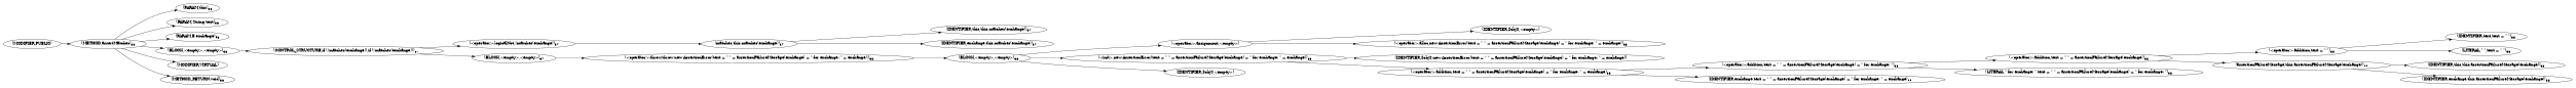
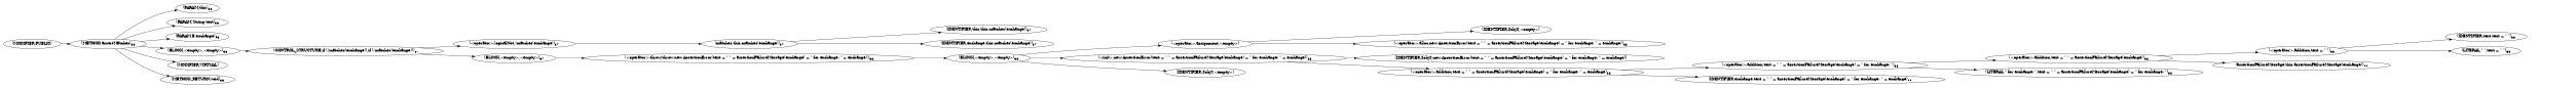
  digraph {
    rankdir=LR
    n1 [label=<(METHOD,assertMatches)<SUB>36</SUB>>]
    n2 [label=<(PARAM,this)<SUB>36</SUB>>]
    n3 [label=<(PARAM,String text)<SUB>36</SUB>>]
    n4 [label=<(PARAM,E exchange)<SUB>96</SUB>>]
    n5 [label=<(BLOCK,&lt;empty&gt;,&lt;empty&gt;)<SUB>36</SUB>>]
    n6 [label=<(MODIFIER,VIRTUAL)>]
    n7 [label=<(METHOD_RETURN,void)<SUB>36</SUB>>]
    n8 [label=<(CONTROL_STRUCTURE,if (!matches(exchange)),if (!matches(exchange)))<SUB>37</SUB>>]
    n9 [label=<(MODIFIER,PUBLIC)>]
    n10 [label=<(&lt;operator&gt;.logicalNot,!matches(exchange))<SUB>37</SUB>>]
    n11 [label=<(BLOCK,&lt;empty&gt;,&lt;empty&gt;)<SUB>37</SUB>>]
    n12 [label=<(matches,this.matches(exchange))<SUB>37</SUB>>]
    n13 [label=<(&lt;operator&gt;.throw,throw new AssertionError(text + &quot; &quot; + assertionFailureMessage(exchange) + &quot; for exchange: &quot; + exchange);)<SUB>38</SUB>>]
    n14 [label=<(IDENTIFIER,this,this.matches(exchange))<SUB>37</SUB>>]
    n15 [label=<(IDENTIFIER,exchange,this.matches(exchange))<SUB>37</SUB>>]
    n16 [label=<(BLOCK,&lt;empty&gt;,&lt;empty&gt;)<SUB>38</SUB>>]
    n17 [label=<(&lt;operator&gt;.assignment,&lt;empty&gt;)>]
    n18 [label=<(&lt;init&gt;,new AssertionError(text + &quot; &quot; + assertionFailureMessage(exchange) + &quot; for exchange: &quot; + exchange))<SUB>38</SUB>>]
    n19 [label=<(IDENTIFIER,$obj0,&lt;empty&gt;)>]
    n20 [label=<(IDENTIFIER,$obj0,&lt;empty&gt;)>]
    n21 [label=<(&lt;operator&gt;.alloc,new AssertionError(text + &quot; &quot; + assertionFailureMessage(exchange) + &quot; for exchange: &quot; + exchange))<SUB>38</SUB>>]
    n22 [label=<(IDENTIFIER,$obj0,new AssertionError(text + &quot; &quot; + assertionFailureMessage(exchange) + &quot; for exchange: &quot; + exchange))>]
    n23 [label=<(&lt;operator&gt;.addition,text + &quot; &quot; + assertionFailureMessage(exchange) + &quot; for exchange: &quot; + exchange)<SUB>38</SUB>>]
    n24 [label=<(&lt;operator&gt;.addition,text + &quot; &quot; + assertionFailureMessage(exchange) + &quot; for exchange: &quot;)<SUB>38</SUB>>]
    n25 [label=<(IDENTIFIER,exchange,text + &quot; &quot; + assertionFailureMessage(exchange) + &quot; for exchange: &quot; + exchange)<SUB>38</SUB>>]
    n26 [label=<(&lt;operator&gt;.addition,text + &quot; &quot; + assertionFailureMessage(exchange))<SUB>38</SUB>>]
    n27 [label=<(LITERAL,&quot; for exchange: &quot;,text + &quot; &quot; + assertionFailureMessage(exchange) + &quot; for exchange: &quot;)<SUB>38</SUB>>]
    n28 [label=<(&lt;operator&gt;.addition,text + &quot; &quot;)<SUB>38</SUB>>]
    n29 [label=<(assertionFailureMessage,this.assertionFailureMessage(exchange))<SUB>38</SUB>>]
    n30 [label=<(IDENTIFIER,text,text + &quot; &quot;)<SUB>38</SUB>>]
    n31 [label=<(LITERAL,&quot; &quot;,text + &quot; &quot;)<SUB>38</SUB>>]
-   n32 [label=<(IDENTIFIER,this,this.assertionFailureMessage(exchange))<SUB>38</SUB>>]
-   n33 [label=<(IDENTIFIER,exchange,this.assertionFailureMessage(exchange))<SUB>38</SUB>>]
    n1 -> n2
    n1 -> n3
    n1 -> n4
    n1 -> n5
    n1 -> n6
    n1 -> n7
    n5 -> n8
    n8 -> n10
    n8 -> n11
    n9 -> n1
    n10 -> n12
    n11 -> n13
    n12 -> n14
    n12 -> n15
    n13 -> n16
    n16 -> n17
    n16 -> n18
    n16 -> n19
    n17 -> n20
    n17 -> n21
    n18 -> n22
    n18 -> n23
    n23 -> n24
    n23 -> n25
    n24 -> n26
    n24 -> n27
    n26 -> n28
    n26 -> n29
    n28 -> n30
    n28 -> n31
-   n29 -> n32
-   n29 -> n33
  }
